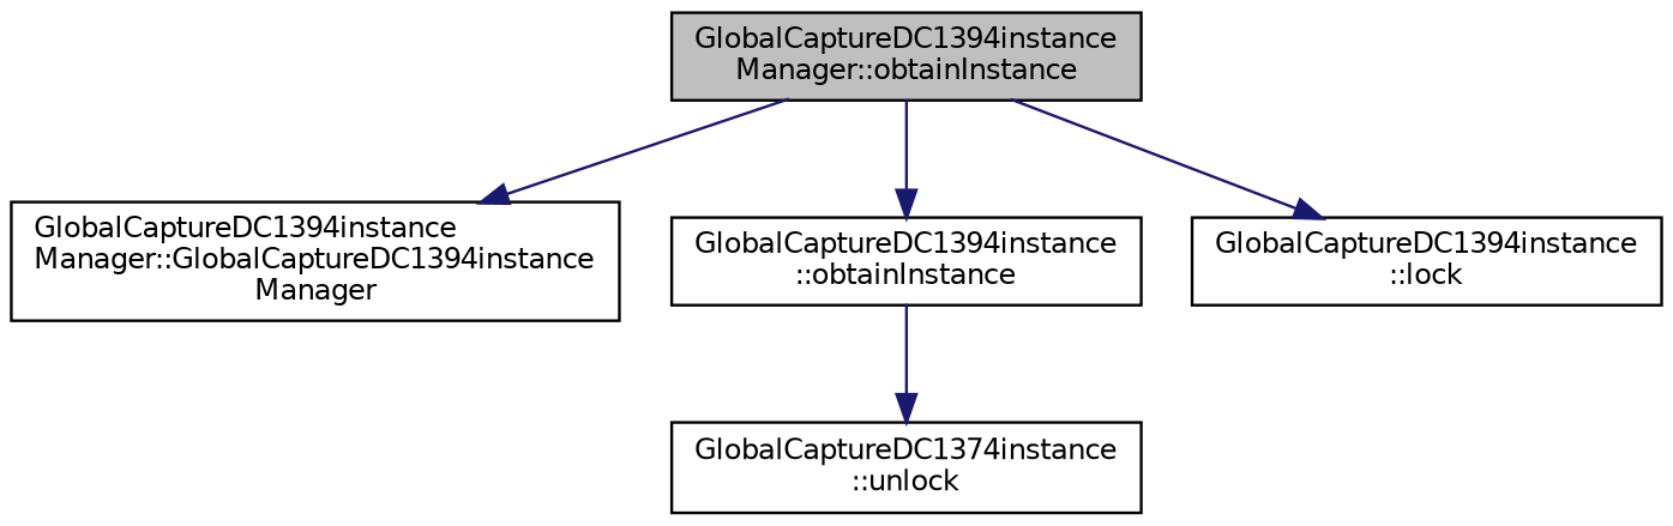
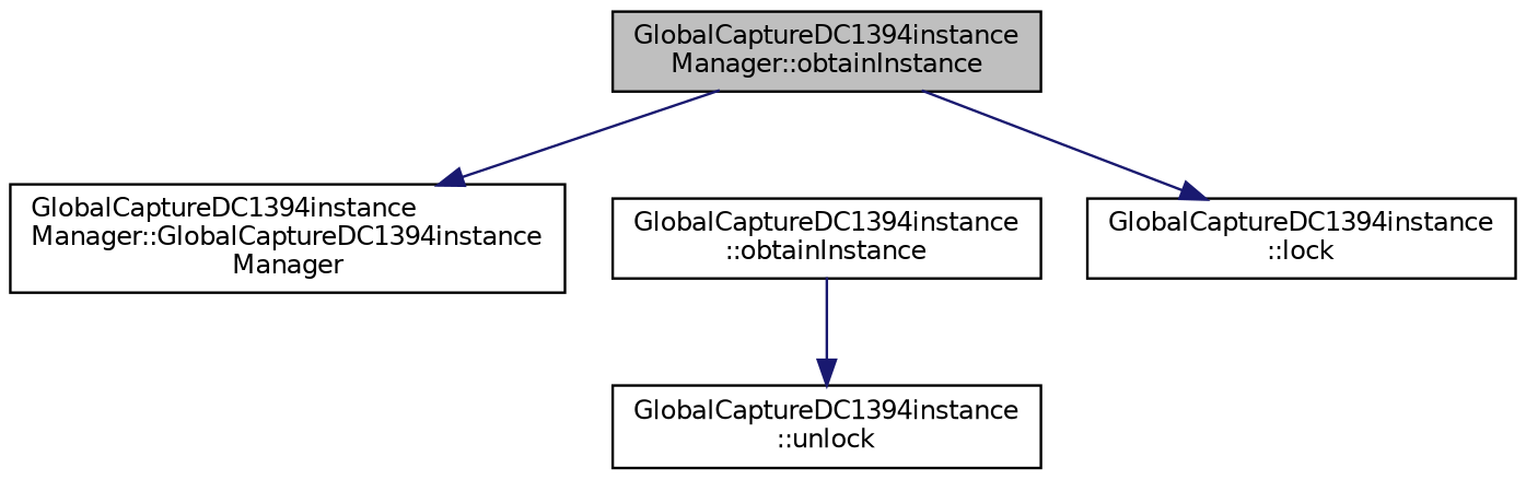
  digraph {
    rankdir=TB
    node [color=black fillcolor=white fontname=Helvetica fontsize=10 shape=record style=filled]
    edge [color=midnightblue fontname=Helvetica fontsize=10 labelfontname=Helvetica labelfontsize=10 style=solid]
    n1 [fillcolor=grey75 fontcolor=black height=0.2 label="GlobalCaptureDC1394instance\lManager::obtainInstance" width=0.4]
    n2 [height=0.2 label="GlobalCaptureDC1394instance\lManager::GlobalCaptureDC1394instance\lManager" width=0.4]
    n3 [height=0.2 label="GlobalCaptureDC1394instance\l::obtainInstance" width=0.4]
    n4 [height=0.2 label="GlobalCaptureDC1394instance\l::lock" width=0.4]
-   n5 [height=0.2 label="GlobalCaptureDC1374instance\l::unlock" width=0.4]
+   n5 [height=0.2 label="GlobalCaptureDC1394instance\l::unlock" width=0.4]
    n1 -> n2
-   n1 -> n3
    n1 -> n4
    n3 -> n5
  }
